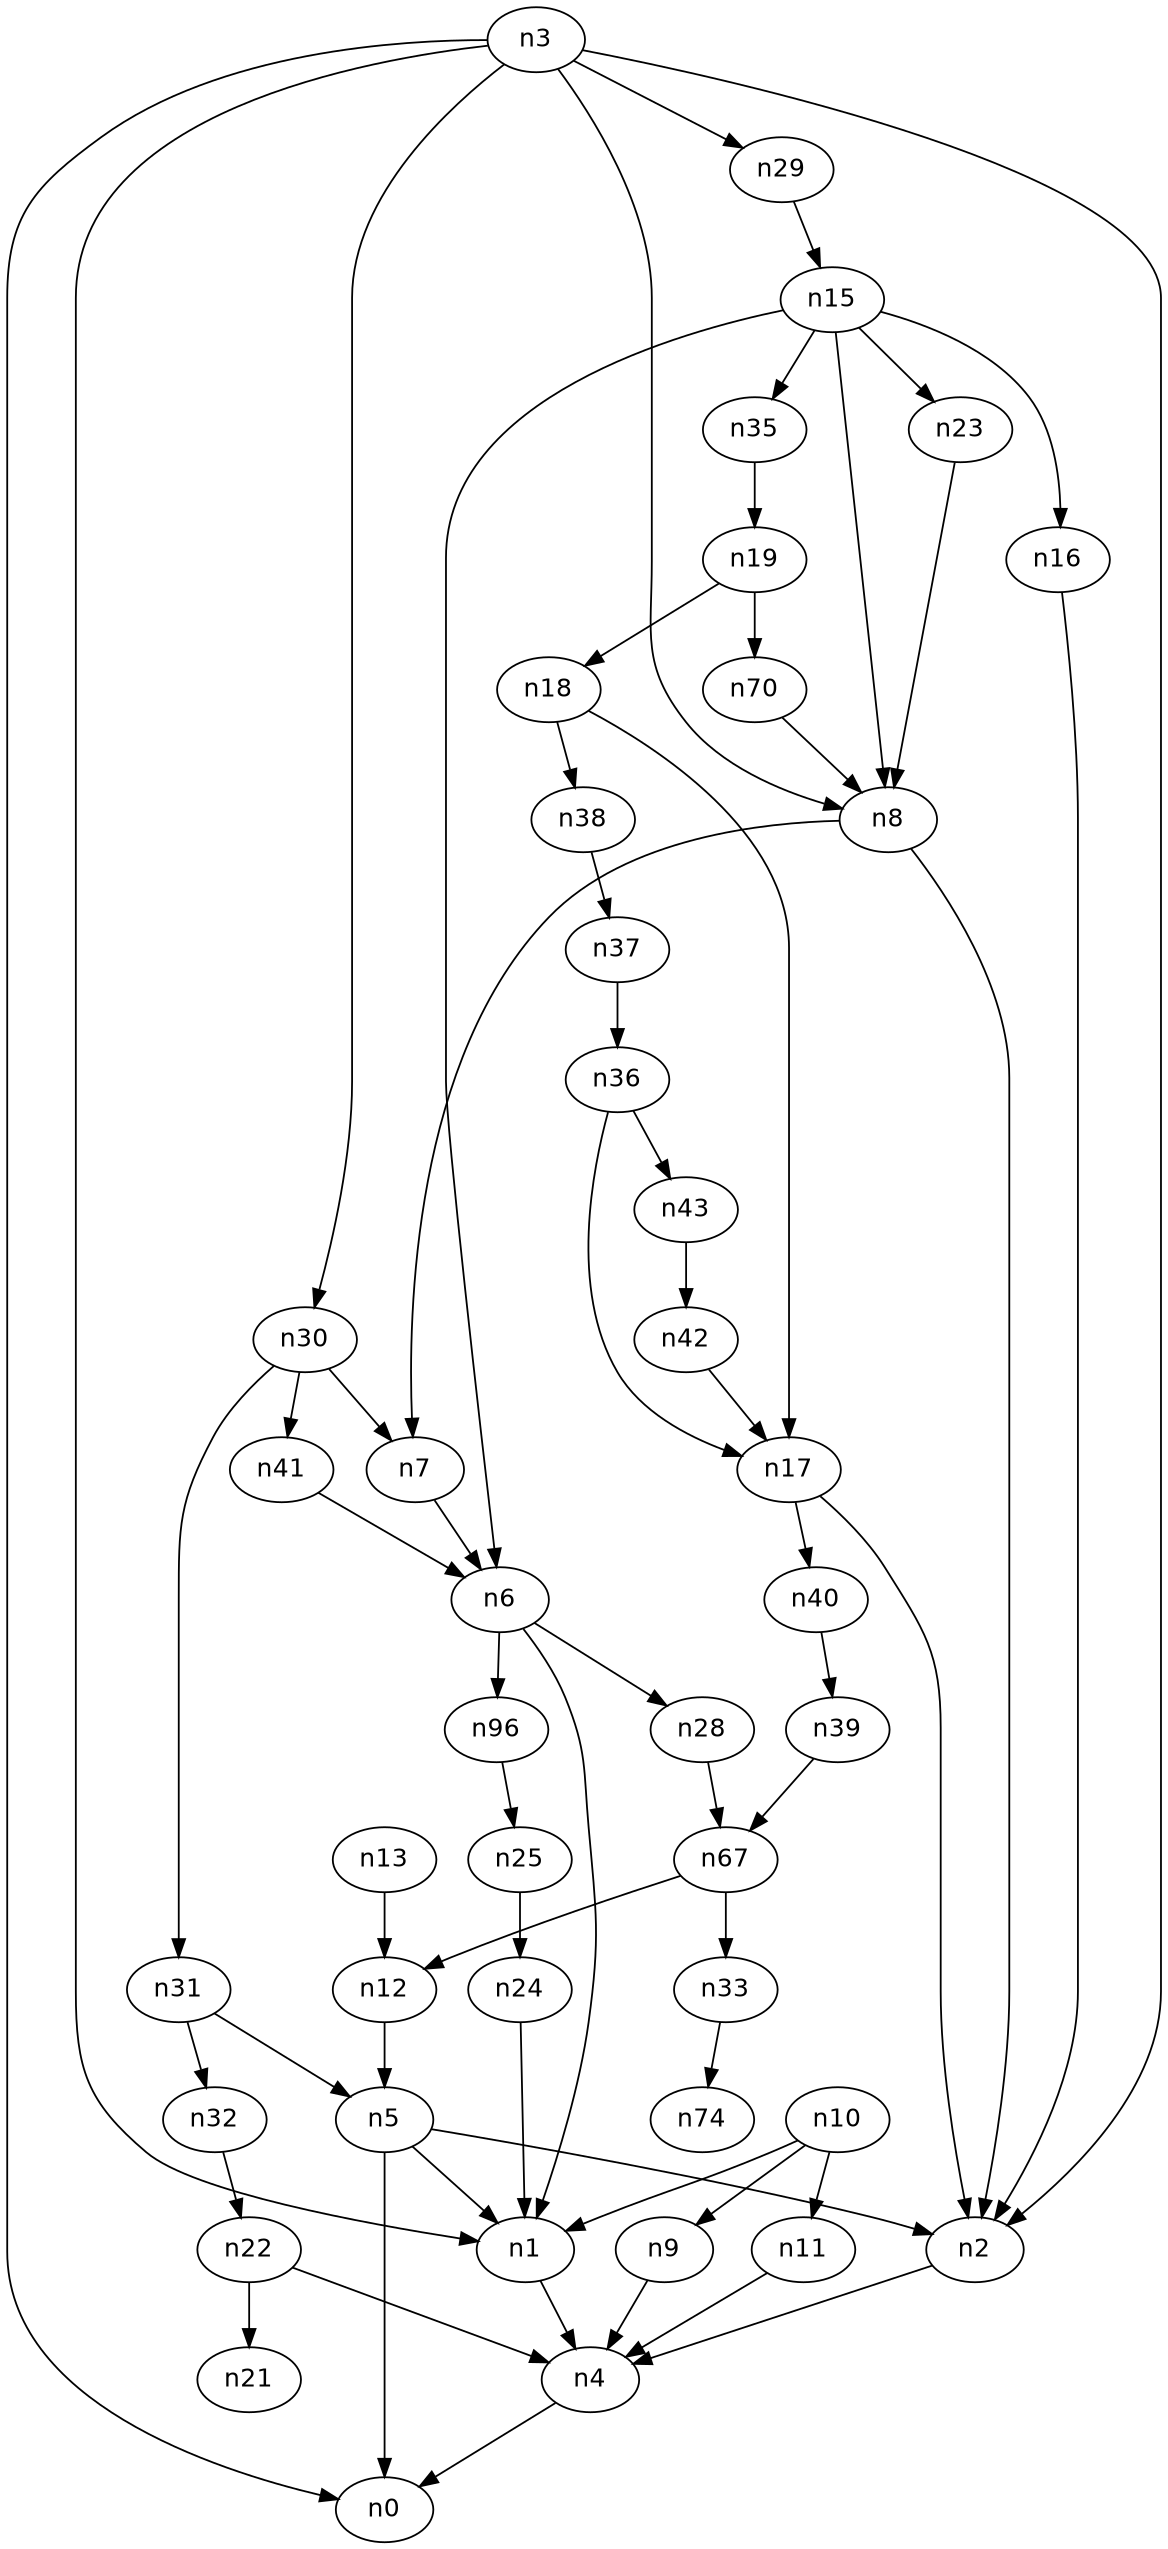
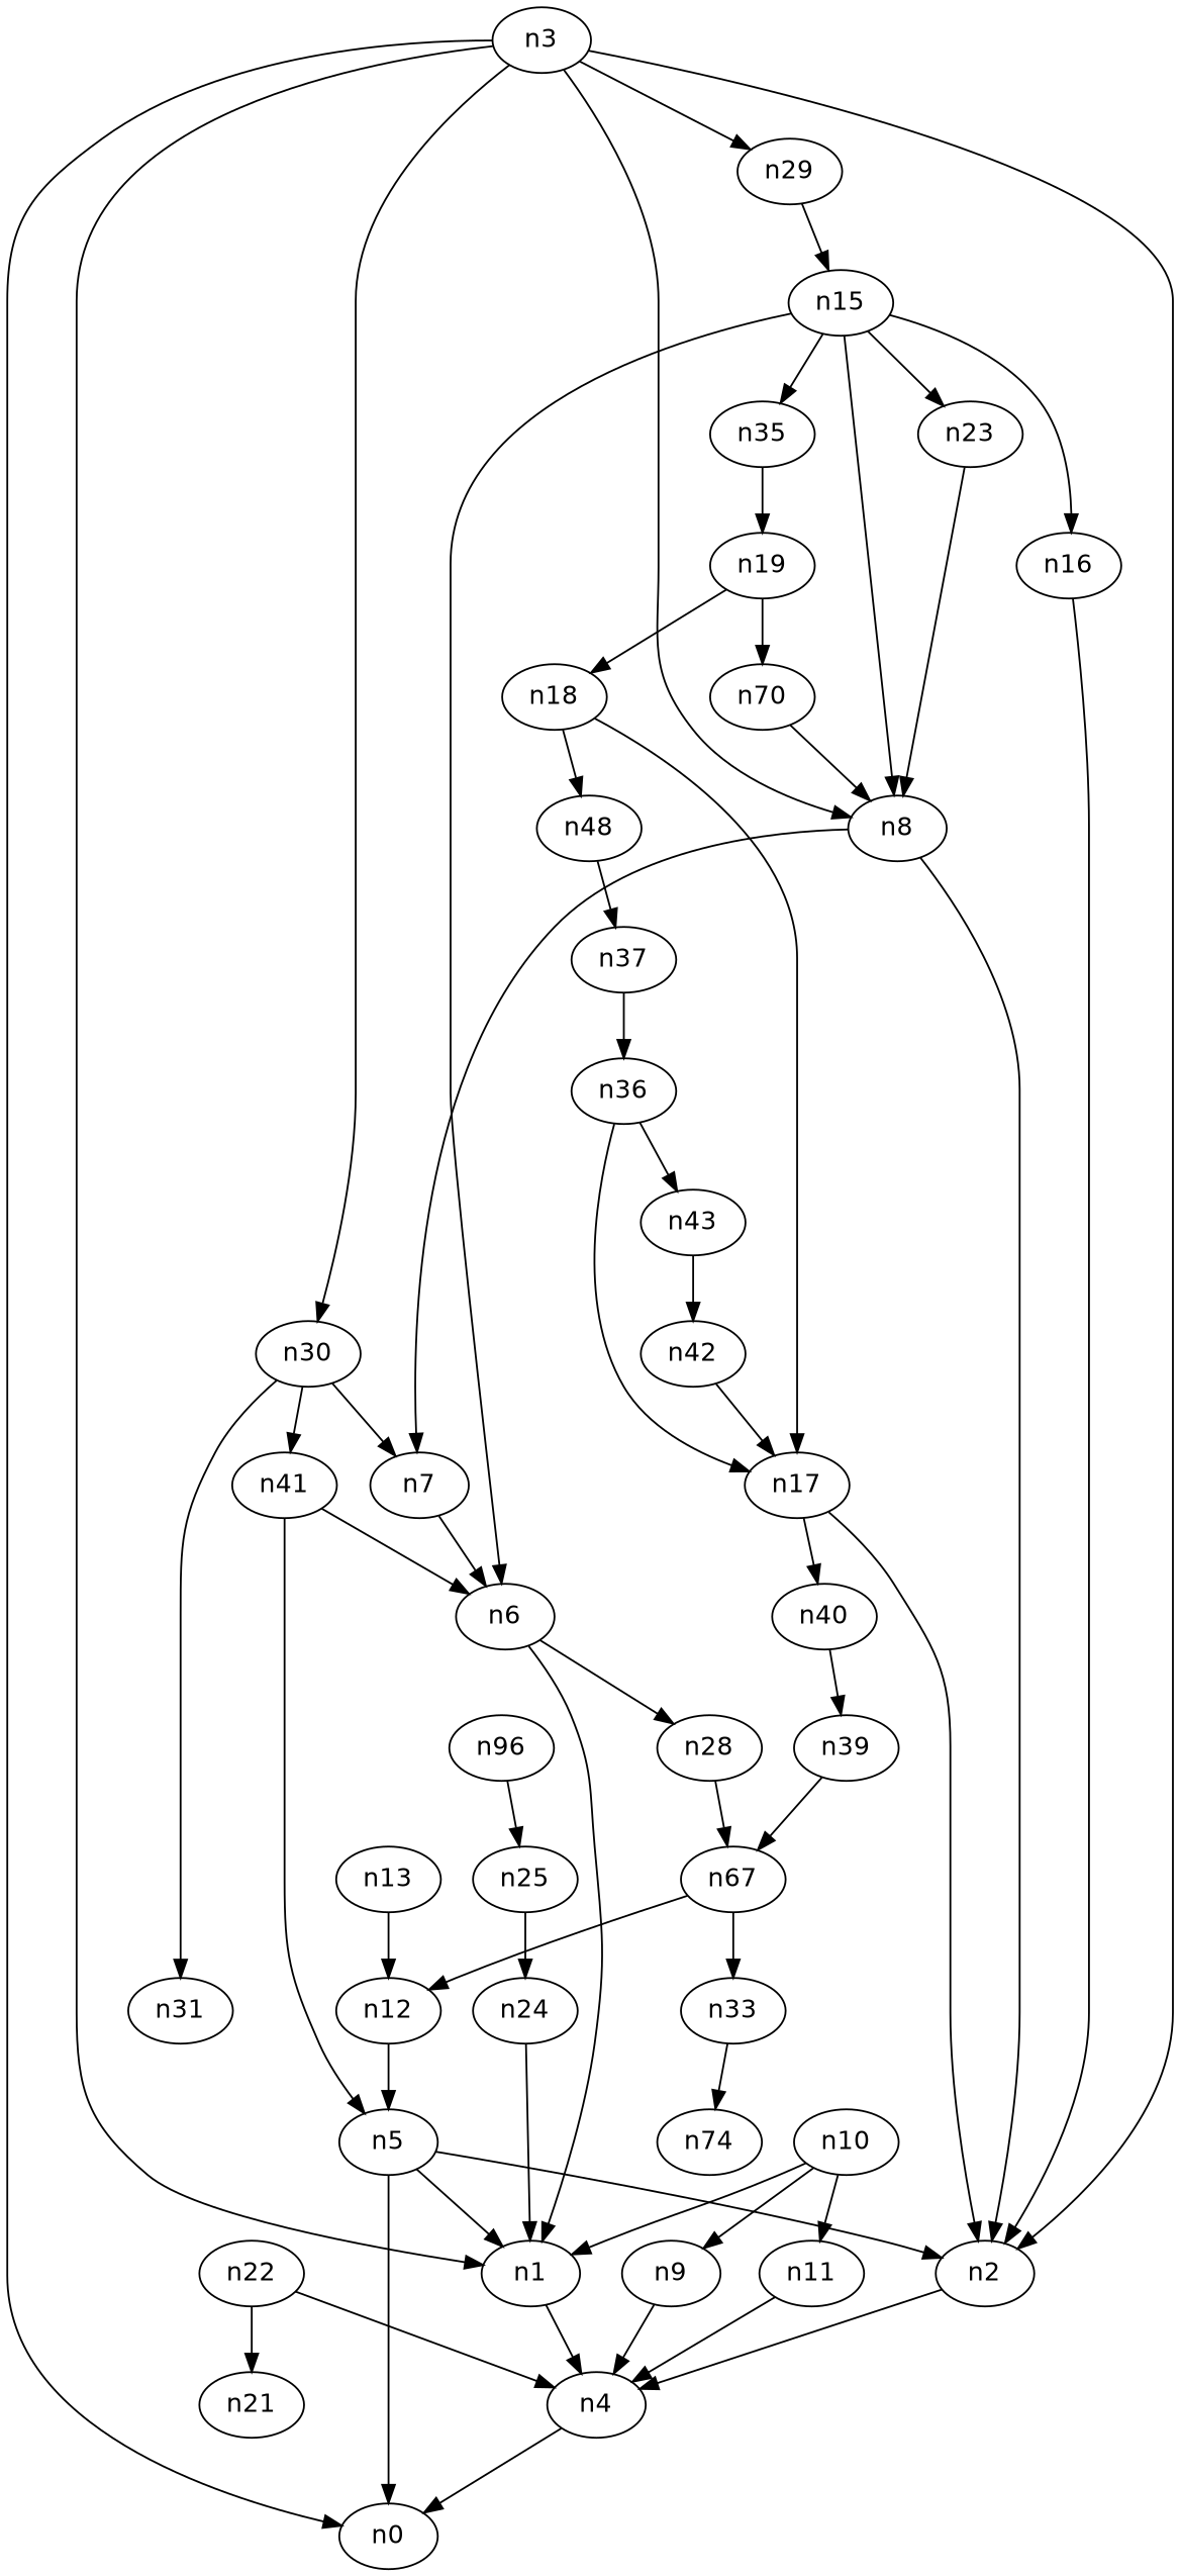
  digraph {
    fontname="DejaVu Sans"
    node [fontname="DejaVu Sans"]
    edge [fontname="DejaVu Sans"]
    n1
    n4
    n0
    n2
    n3
    n8
    n29
    n30
    n7
    n15
    n31
    n41
    n6
    n16
    n23
    n35
-   n32
    n5
    n26 [label=n96]
    n28
    n25
    n27 [label=n67]
    n24
    n12
    n33
    n9
    n10
    n11
    n13
    n19
    n18
    n20 [label=n70]
    n17
    n40
    n39
-   n38
+   n38 [label=n48]
    n37
    n36
    n22
    n21
    n34 [label=n74]
    n43
    n42
    n1 -> n4
    n4 -> n0
    n2 -> n4
    n3 -> n1
    n3 -> n0
    n3 -> n2
    n3 -> n8
    n3 -> n29
    n3 -> n30
    n8 -> n2
    n8 -> n7
    n29 -> n15
    n30 -> n7
    n30 -> n31
    n30 -> n41
    n7 -> n6
    n15 -> n8
    n15 -> n6
    n15 -> n16
    n15 -> n23
    n15 -> n35
-   n31 -> n32
    n41 -> n6
-   n31 -> n5
+   n41 -> n5
    n6 -> n1
-   n6 -> n26
    n6 -> n28
    n16 -> n2
    n23 -> n8
    n35 -> n19
-   n32 -> n22
    n5 -> n1
    n5 -> n0
    n5 -> n2
    n26 -> n25
    n28 -> n27
    n25 -> n24
    n27 -> n12
    n27 -> n33
    n24 -> n1
    n12 -> n5
    n33 -> n34
    n9 -> n4
    n10 -> n1
    n10 -> n9
    n10 -> n11
    n11 -> n4
    n13 -> n12
    n19 -> n18
    n19 -> n20
    n18 -> n17
    n18 -> n38
    n20 -> n8
    n17 -> n2
    n17 -> n40
    n40 -> n39
    n39 -> n27
    n38 -> n37
    n37 -> n36
    n36 -> n17
    n36 -> n43
    n22 -> n4
    n22 -> n21
    n43 -> n42
    n42 -> n17
  }
